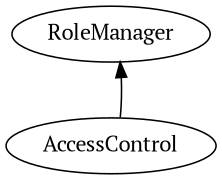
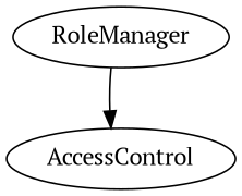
  digraph {
    fontname="PT Serif"
    node [fontname="PT Serif"]
    RoleManager
    AccessControl
-   AccessControl -> RoleManager [fontname="PT Serif"]
+   RoleManager -> AccessControl [fontname="PT Serif"]
  }
